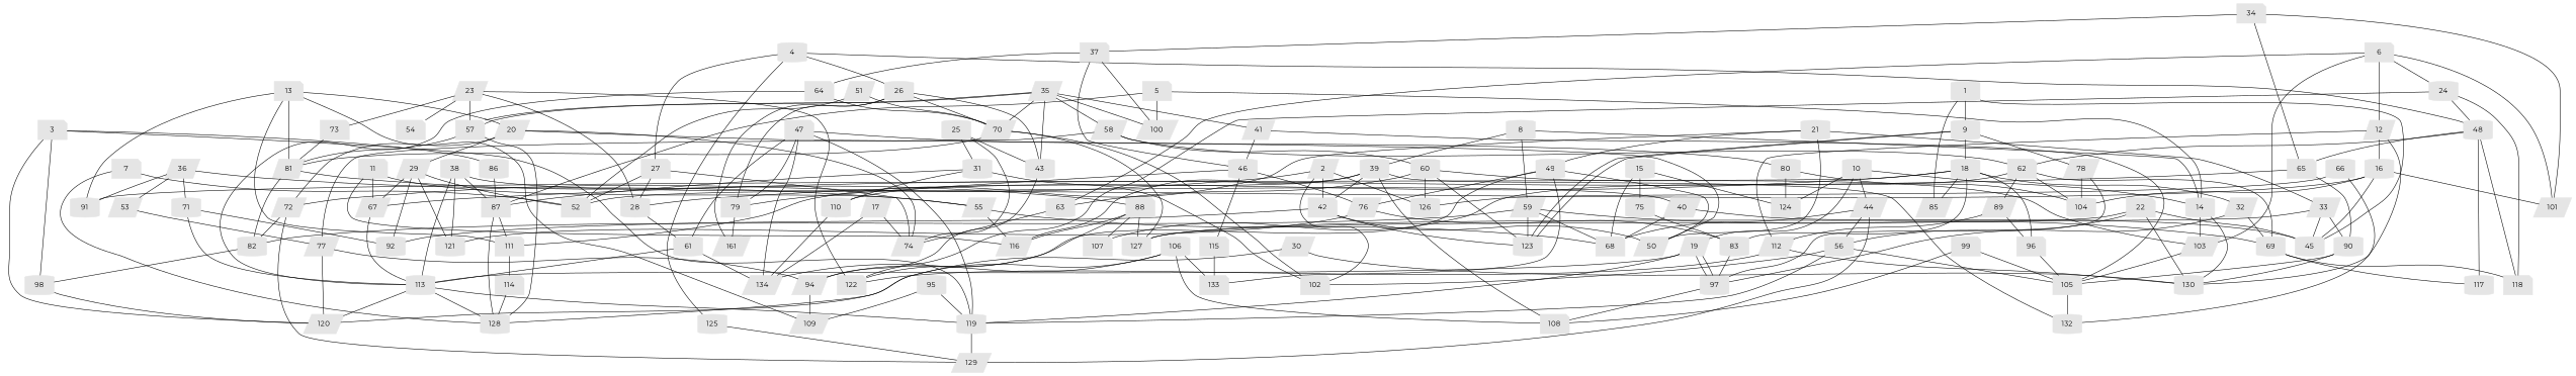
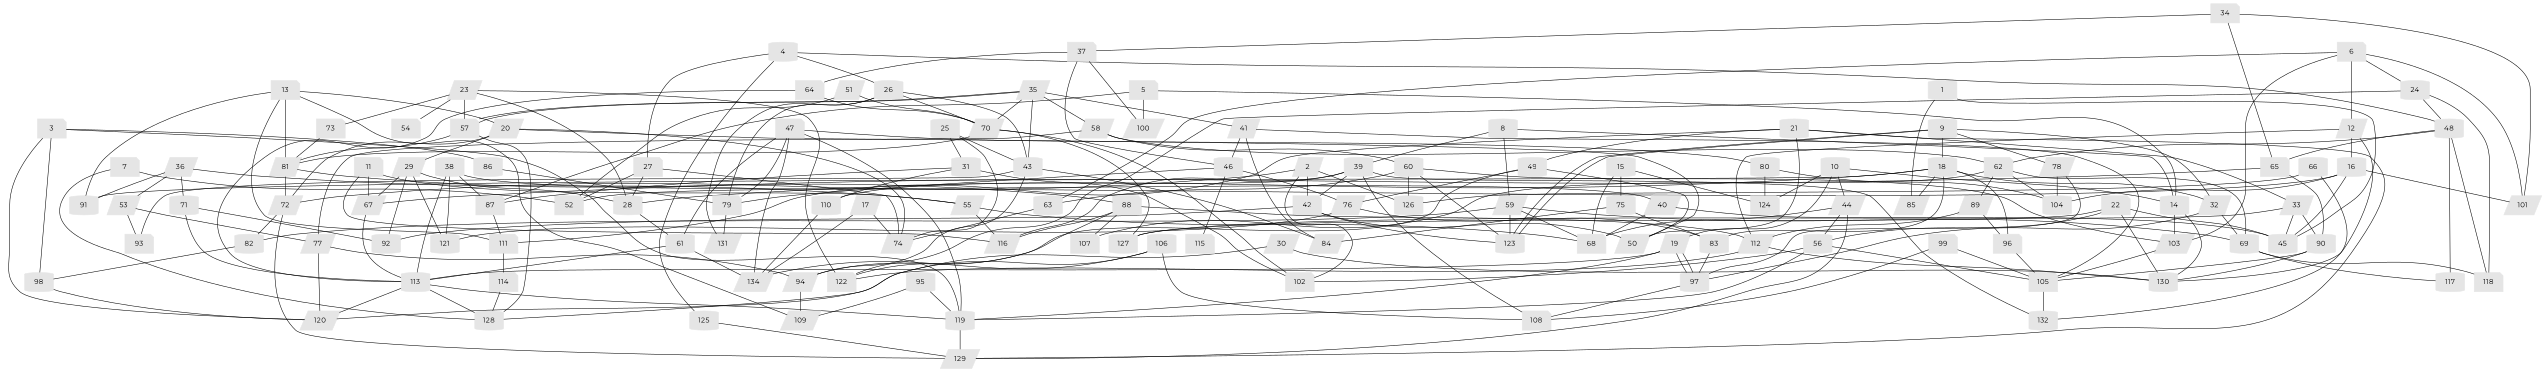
  graph {
    fontname=Montserrat
    node [color=gray90 fontname=Montserrat shape=cylinder style=filled]
    edge [fontname=Montserrat]
    1
    9
    45
    85 [shape=parallelogram]
    18
    78 [shape=parallelogram]
    123
    2 [shape=parallelogram]
    42 [shape=note]
    72 [shape=parallelogram]
    102 [shape=note]
    126
    50 [shape=parallelogram]
    92
    129 [shape=parallelogram]
    82
    3 [shape=note]
    86
    98
    119
    120 [shape=parallelogram]
    87 [shape=note]
    4
    26
    27 [shape=note]
    48
    125
    43
    70 [shape=parallelogram]
    79 [shape=note]
-   131 [shape=parallelogram label=161]
+   131 [shape=parallelogram]
    52 [shape=note]
    74 [shape=parallelogram]
    28
    65 [shape=note]
    62 [shape=note]
    117
    118 [shape=note]
    5 [shape=note]
    14
    100 [shape=parallelogram]
    103 [shape=parallelogram]
    130
    128
    111 [shape=note]
    6 [shape=note]
    12 [shape=parallelogram]
    24
    63
    101 [shape=parallelogram]
    16
    112 [shape=parallelogram]
    122 [shape=note]
    105 [shape=note]
    7 [shape=note]
    8
    39
    59 [shape=parallelogram]
    116 [shape=parallelogram]
    110
    108 [shape=note]
    132
    68 [shape=note]
    69
    91
    32 [shape=parallelogram]
    83
    96 [shape=note]
    104
    97
    10
    19 [shape=parallelogram]
    44 [shape=parallelogram]
    124 [shape=note]
    113
    56
    11 [shape=note]
    55 [shape=parallelogram]
    67 [shape=parallelogram]
    13 [shape=note]
    20 [shape=parallelogram]
    81 [shape=parallelogram]
    109 [shape=parallelogram]
    29 [shape=parallelogram]
    88 [shape=note]
    114 [shape=note]
    15
    75
+   84 [shape=parallelogram]
    17 [shape=parallelogram]
    134 [shape=parallelogram]
    61
    121
    21
    33 [shape=parallelogram]
    49
    127
    90
    94 [shape=parallelogram]
    76 [shape=parallelogram]
-   133 [shape=note]
    22 [shape=note]
    23 [shape=parallelogram]
    54 [shape=note]
    57 [shape=note]
    73 [shape=note]
    25
    31
+   93 [shape=note]
    30 [shape=parallelogram]
    34 [shape=note]
    37 [shape=note]
    46
    64 [shape=note]
    35 [shape=parallelogram]
    41 [shape=parallelogram]
    58 [shape=parallelogram]
    77 [shape=parallelogram]
    60
    36 [shape=parallelogram]
    53 [shape=parallelogram]
    71
    115 [shape=note]
    38
    40 [shape=parallelogram]
    47 [shape=note]
    80
    89 [shape=parallelogram]
    107 [shape=note]
    51 [shape=parallelogram]
    66
    95
    99 [shape=note]
    106
-   1 -- 9
+   32 -- 9
    1 -- 45
    1 -- 85
    9 -- 18
    9 -- 78
    9 -- 123
    9 -- 123
    18 -- 85
    18 -- 28
    18 -- 91
    18 -- 32
    18 -- 83
    18 -- 96
    78 -- 104
    78 -- 97
    2 -- 42
    2 -- 72
    2 -- 102
    2 -- 126
    42 -- 123
    42 -- 50
    42 -- 92
    72 -- 129
    72 -- 82
    82 -- 98
    3 -- 86
    3 -- 98
    3 -- 119
    3 -- 120
-   86 -- 87
+   86 -- 79
    98 -- 120
    119 -- 129
-   87 -- 128
    87 -- 111
    4 -- 26
    4 -- 27
    4 -- 48
    4 -- 125
    26 -- 43
    26 -- 70
    26 -- 79
    26 -- 131
    27 -- 52
    27 -- 74
    27 -- 28
    48 -- 65
    48 -- 62
    48 -- 117
    48 -- 118
    125 -- 129
+   43 -- 84
    43 -- 94
+   43 -- 93
    70 -- 102
    70 -- 81
    70 -- 127
    79 -- 131
    28 -- 61
    65 -- 67
    65 -- 90
    62 -- 69
    62 -- 104
    62 -- 89
    62 -- 107
    5 -- 87
    5 -- 14
    5 -- 100
    14 -- 103
    14 -- 130
    103 -- 105
    111 -- 114
    6 -- 103
    6 -- 12
    6 -- 24
    6 -- 63
    6 -- 101
    12 -- 130
    12 -- 16
    12 -- 112
    24 -- 48
    24 -- 118
    24 -- 122
    63 -- 74
    16 -- 45
    16 -- 52
    16 -- 101
    16 -- 104
    112 -- 130
    112 -- 122
    105 -- 132
    7 -- 52
    7 -- 128
    8 -- 14
    8 -- 39
    8 -- 59
    39 -- 42
    39 -- 116
    39 -- 110
    39 -- 108
    39 -- 132
    59 -- 123
    59 -- 82
    59 -- 68
    59 -- 69
    110 -- 134
    69 -- 117
    69 -- 118
    32 -- 69
    32 -- 97
    83 -- 97
    96 -- 105
    97 -- 108
    10 -- 14
    10 -- 19
    10 -- 44
    10 -- 124
    19 -- 119
    19 -- 97
    19 -- 97
    19 -- 113
    44 -- 129
    44 -- 68
    44 -- 56
    113 -- 119
    113 -- 120
    113 -- 128
    56 -- 102
    56 -- 119
    56 -- 105
    11 -- 116
    11 -- 55
    11 -- 67
    55 -- 116
    55 -- 68
    67 -- 113
    13 -- 111
    13 -- 91
    13 -- 20
    13 -- 81
    13 -- 109
    20 -- 72
    20 -- 50
    20 -- 74
    20 -- 29
-   81 -- 82
+   81 -- 72
    81 -- 88
    29 -- 92
-   29 -- 52
+   29 -- 28
    29 -- 67
    29 -- 121
-   88 -- 127
+   88 -- 112
    88 -- 122
    88 -- 116
    88 -- 107
    114 -- 128
    15 -- 68
    15 -- 124
    15 -- 75
    75 -- 83
+   75 -- 84
    17 -- 74
    17 -- 134
    61 -- 113
    61 -- 134
    21 -- 50
+   21 -- 129
    21 -- 111
    21 -- 33
    21 -- 49
    33 -- 45
    33 -- 127
    33 -- 90
    49 -- 50
    49 -- 94
    49 -- 76
-   49 -- 133
    90 -- 130
    90 -- 105
    94 -- 109
    76 -- 83
    76 -- 121
    22 -- 45
    22 -- 130
    22 -- 56
    22 -- 127
    23 -- 28
    23 -- 122
    23 -- 54
    23 -- 57
    23 -- 73
    57 -- 128
    57 -- 81
    73 -- 81
    25 -- 43
    25 -- 74
    25 -- 31
    31 -- 102
    31 -- 87
    31 -- 110
    30 -- 120
    30 -- 130
    34 -- 65
    34 -- 101
    34 -- 37
    37 -- 100
    37 -- 46
    37 -- 64
    46 -- 79
    46 -- 76
    46 -- 115
    64 -- 70
    64 -- 113
    35 -- 43
    35 -- 70
-   35 -- 100
    35 -- 57
    35 -- 57
    35 -- 41
    35 -- 58
    41 -- 105
+   41 -- 84
    41 -- 46
    58 -- 62
    58 -- 77
    58 -- 60
    77 -- 120
    77 -- 94
    60 -- 123
    60 -- 126
    60 -- 103
    60 -- 63
    36 -- 91
    36 -- 55
    36 -- 53
    36 -- 71
+   53 -- 93
    53 -- 77
    71 -- 92
    71 -- 113
-   115 -- 133
    38 -- 87
    38 -- 113
    38 -- 121
    38 -- 40
    40 -- 45
    40 -- 68
    47 -- 119
    47 -- 79
    47 -- 134
    47 -- 61
    47 -- 80
    80 -- 104
    80 -- 124
    89 -- 112
    89 -- 96
    51 -- 70
    51 -- 52
    66 -- 126
    66 -- 132
    95 -- 119
    95 -- 109
    99 -- 105
    99 -- 108
    106 -- 128
    106 -- 108
    106 -- 134
-   106 -- 133
  }
